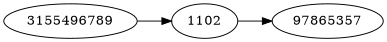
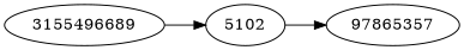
  strict digraph {
    rankdir=LR
-   3155496689 [label=3155496789]
-   1102
+   3155496689
+   1102 [label=5102]
    97865357
    3155496689 -> 1102
    1102 -> 97865357
  }
